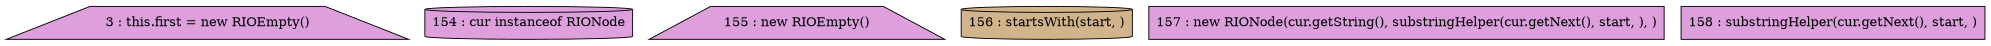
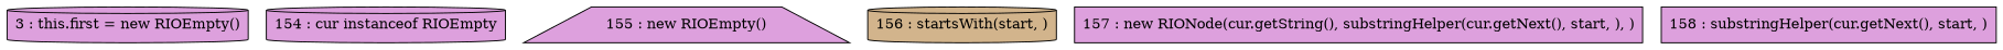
  digraph {
    node [style=filled fillcolor=plum shape=trapezium]
-   "3 : this.first = new RIOEmpty()"
-   "154 : cur instanceof RIOEmpty" [shape=cylinder label="154 : cur instanceof RIONode"]
+   "3 : this.first = new RIOEmpty()" [shape=cylinder]
+   "154 : cur instanceof RIOEmpty" [shape=cylinder]
    "155 : new RIOEmpty()"
    "156 : startsWith(start, )" [fillcolor=tan shape=cylinder]
    "157 : new RIONode(cur.getString(), substringHelper(cur.getNext(), start, ), )" [shape=box]
    "158 : substringHelper(cur.getNext(), start, )" [shape=box]
  }
